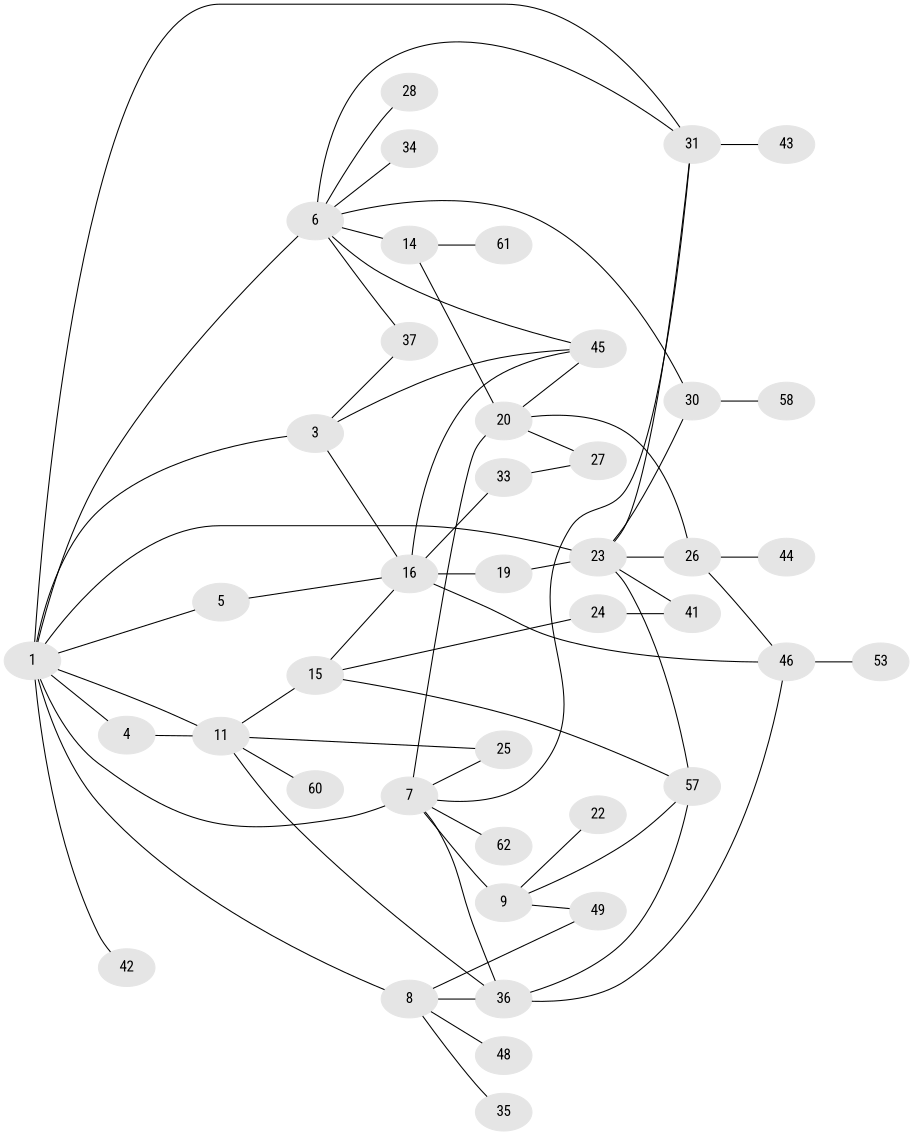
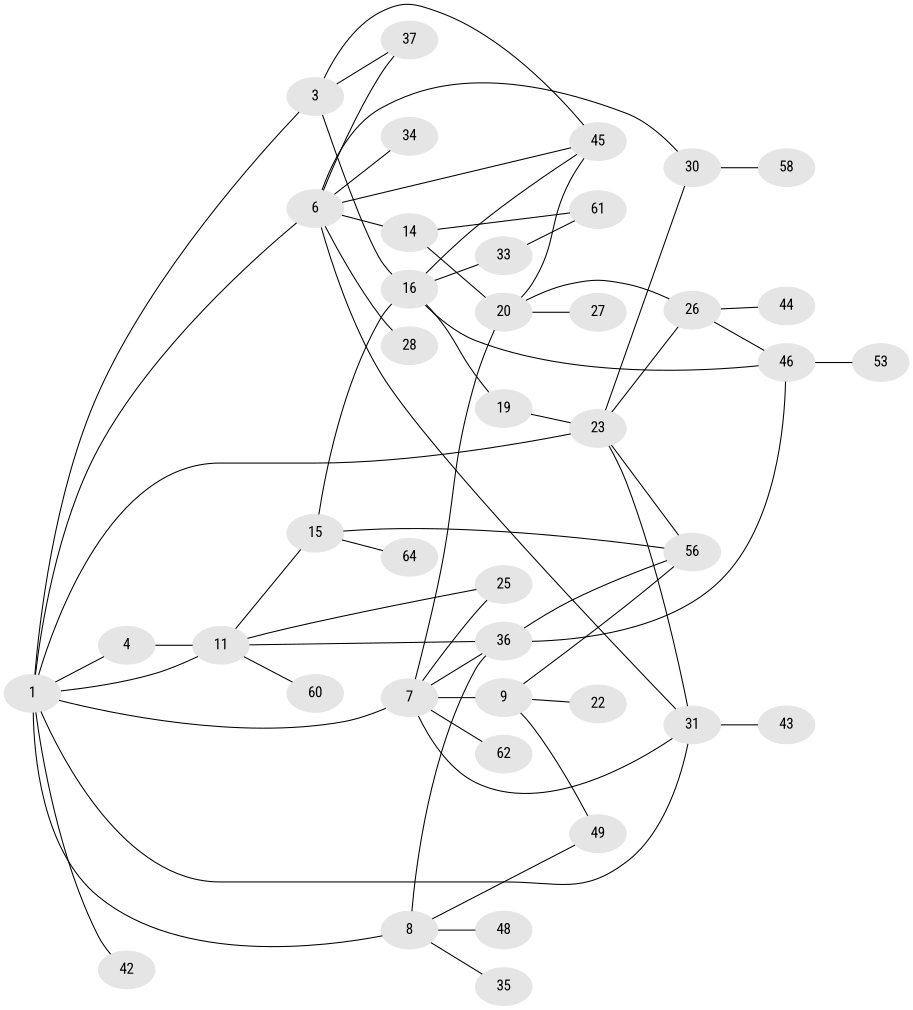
  graph {
    fontname="Roboto Condensed"
    rankdir=LR
    node [color=gray90 fontname="Roboto Condensed" style=filled]
    edge [fontname="Roboto Condensed"]
    1 [super="+2"]
    3 [super="+10"]
    4
-   5 [super="+13"]
    6 [super="+12"]
    7 [super="+21"]
    8 [super="+32"]
    11 [super="+17"]
    23 [super="+59"]
    31
    42
    16 [super="+18"]
    37
    45
    14
    28
    30 [super="+47"]
    34 [super="+56"]
    20 [super="+38"]
    9 [super="+39"]
    25
    36 [super="+54"]
    62
    35
    48
    49 [super="+51"]
    15 [super="+50"]
    60
-   57
+   57 [label=56]
    26 [super="+29"]
-   41
    43
    19
    33 [super="+40"]
    46 [super="+52"]
    27
    61
-   24
+   24 [label=64]
    58
    22
    53
    44
    1 -- 3
    1 -- 4
-   1 -- 5
    1 -- 6
    1 -- 7
    1 -- 8
    1 -- 11
    1 -- 23
    1 -- 31
    1 -- 42
    3 -- 16
    3 -- 37
    3 -- 45
    4 -- 11
-   5 -- 16
    6 -- 31
    6 -- 37
    6 -- 45
    6 -- 14
    6 -- 28
    6 -- 30
    6 -- 34
    7 -- 31
    7 -- 20
    7 -- 9
    7 -- 25
    7 -- 36
    7 -- 62
    8 -- 36
    8 -- 35
    8 -- 48
    8 -- 49
    11 -- 25
    11 -- 36
    11 -- 15
    11 -- 60
    23 -- 31
    23 -- 30
    23 -- 57
    23 -- 26
-   23 -- 41
    31 -- 43
    16 -- 45
    16 -- 19
    16 -- 33
    16 -- 46
    14 -- 20
    14 -- 61
    30 -- 58
    20 -- 45
    20 -- 26
    20 -- 27
    9 -- 49
    9 -- 57
    9 -- 22
    36 -- 57
    36 -- 46
    15 -- 16
    15 -- 57
    15 -- 24
    26 -- 46
    26 -- 44
    19 -- 23
-   33 -- 27
+   33 -- 61
    46 -- 53
-   24 -- 41
  }
